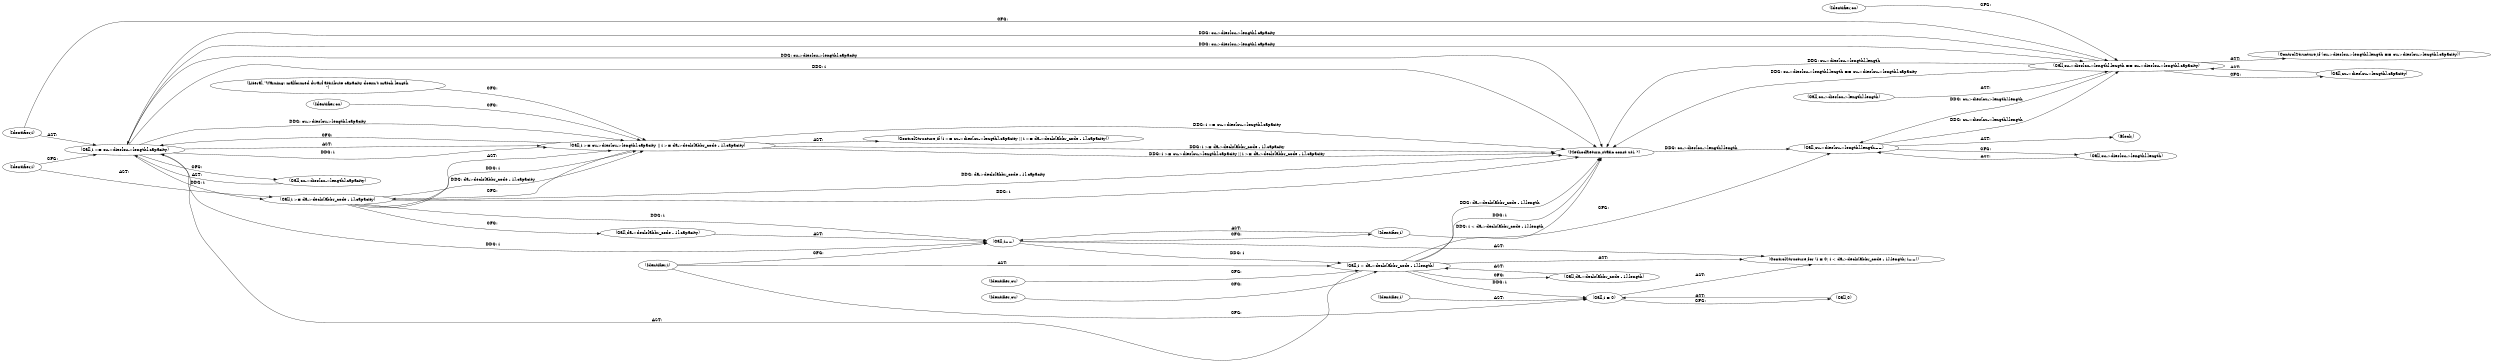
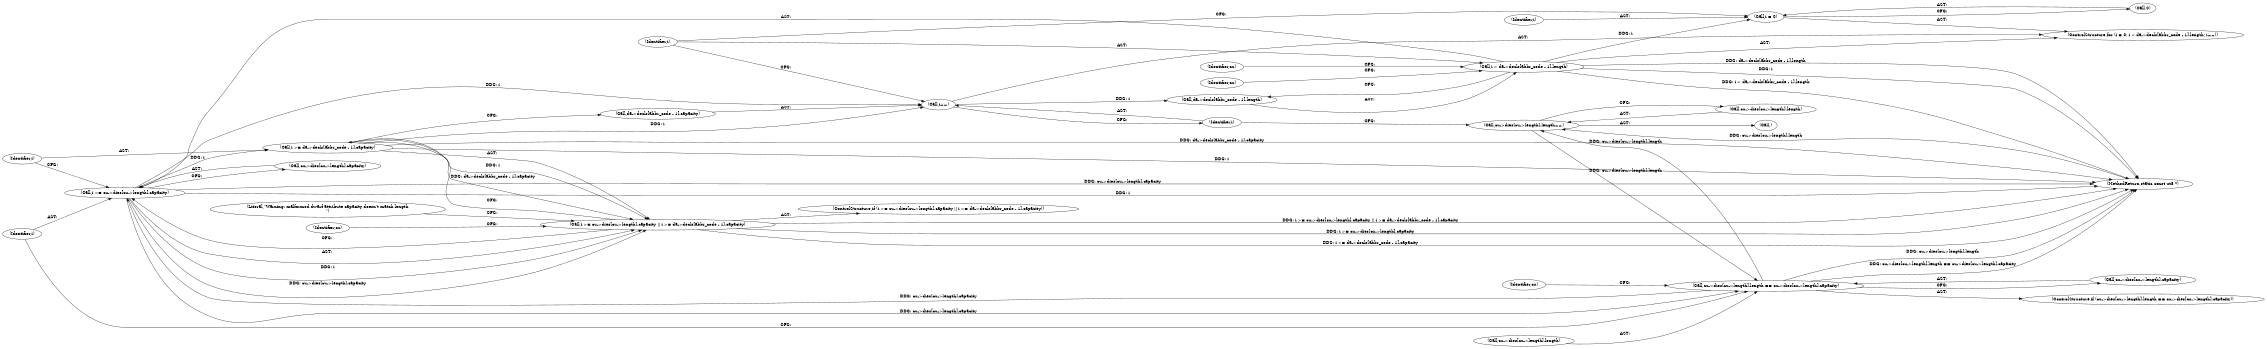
  digraph {
    rankdir=LR
    n1 [label="(Call,i >= cu->dies[cu->length].capacity)"]
    n2 [label="(Call,i++)"]
    n3 [label="(Call,cu->dies[cu->length].length == cu->dies[cu->length].capacity)"]
    n4 [label="(Call,i >= da->decls[abbr_code - 1].capacity)"]
    n5 [label="(Call,i >= cu->dies[cu->length].capacity || i >= da->decls[abbr_code - 1].capacity)"]
-   n6 [label="(MethodReturn,static const ut1 *)"]
+   n6 [label="(MethodReturn,static const ut8 *)"]
    n7 [label="(Call,cu->dies[cu->length].capacity)"]
    n8 [label="(Call,i < da->decls[abbr_code - 1].length)"]
    n9 [label="(ControlStructure,for (i = 0; i < da->decls[abbr_code - 1].length; i++))"]
    n10 [label="(Identifier,i)"]
    n11 [label="(Call,cu->dies[cu->length].length++)"]
    n12 [label="(ControlStructure,if (cu->dies[cu->length].length == cu->dies[cu->length].capacity))"]
    n13 [label="(Call,cu->dies[cu->length].capacity)"]
    n14 [label="(Call,da->decls[abbr_code - 1].capacity)"]
    n15 [label="(ControlStructure,if (i >= cu->dies[cu->length].capacity || i >= da->decls[abbr_code - 1].capacity))"]
    n16 [label="(Call,da->decls[abbr_code - 1].length)"]
    n17 [label="(Call,i = 0)"]
    n18 [label="(Call,0)"]
-   n19 [label="(Block,)"]
+   n19 [label="(Call,)"]
    n20 [label="(Call,cu->dies[cu->length].length)"]
    n21 [label="(Literal,\"Warning: malformed dwarf attribute capacity doesn't match length\n\")"]
    n22 [label="(Identifier,cu)"]
    n23 [label="(Call,cu->dies[cu->length].length)"]
    n24 [label="(Identifier,cu)"]
    n25 [label="(Identifier,i)"]
    n26 [label="(Identifier,i)"]
    n27 [label="(Identifier,cu)"]
    n28 [label="(Identifier,cu)"]
    n29 [label="(Identifier,i)"]
    n30 [label="(Identifier,i)"]
    n1 -> n2 [label="DDG: i"]
    n1 -> n3 [label="DDG: cu->dies[cu->length].capacity"]
    n1 -> n4 [label="DDG: i"]
    n1 -> n5 [label="AST: "]
    n1 -> n5 [label="DDG: i"]
    n1 -> n5 [label="DDG: cu->dies[cu->length].capacity"]
    n1 -> n6 [label="DDG: cu->dies[cu->length].capacity"]
    n1 -> n6 [label="DDG: i"]
    n1 -> n7 [label="CFG: "]
-   n2 -> n8 [label="DDG: i"]
+   n2 -> n16 [label="DDG: i"]
    n2 -> n9 [label="AST: "]
    n2 -> n10 [label="CFG: "]
    n3 -> n1 [label="DDG: cu->dies[cu->length].capacity"]
    n3 -> n6 [label="DDG: cu->dies[cu->length].length"]
    n3 -> n6 [label="DDG: cu->dies[cu->length].length == cu->dies[cu->length].capacity"]
    n3 -> n11 [label="DDG: cu->dies[cu->length].length"]
    n3 -> n12 [label="AST: "]
    n3 -> n13 [label="CFG: "]
    n4 -> n2 [label="DDG: i"]
    n4 -> n5 [label="AST: "]
    n4 -> n5 [label="DDG: i"]
    n4 -> n5 [label="DDG: da->decls[abbr_code - 1].capacity"]
    n4 -> n6 [label="DDG: da->decls[abbr_code - 1].capacity"]
    n4 -> n6 [label="DDG: i"]
    n4 -> n14 [label="CFG: "]
    n5 -> n1 [label="CFG: "]
    n5 -> n4 [label="CFG: "]
    n5 -> n6 [label="DDG: i >= da->decls[abbr_code - 1].capacity"]
    n5 -> n6 [label="DDG: i >= cu->dies[cu->length].capacity || i >= da->decls[abbr_code - 1].capacity"]
    n5 -> n6 [label="DDG: i >= cu->dies[cu->length].capacity"]
    n5 -> n15 [label="AST: "]
    n6 -> n11 [label="DDG: cu->dies[cu->length].length"]
    n7 -> n1 [label="AST: "]
    n8 -> n1 [label="AST: "]
    n8 -> n6 [label="DDG: da->decls[abbr_code - 1].length"]
    n8 -> n6 [label="DDG: i"]
    n8 -> n6 [label="DDG: i < da->decls[abbr_code - 1].length"]
    n8 -> n9 [label="AST: "]
    n8 -> n16 [label="CFG: "]
    n8 -> n17 [label="DDG: i"]
    n10 -> n2 [label="AST: "]
    n10 -> n11 [label="CFG: "]
    n11 -> n3 [label="DDG: cu->dies[cu->length].length"]
    n11 -> n19 [label="AST: "]
    n11 -> n20 [label="CFG: "]
    n13 -> n3 [label="AST: "]
    n14 -> n2 [label="AST: "]
    n16 -> n8 [label="AST: "]
    n17 -> n9 [label="AST: "]
    n17 -> n18 [label="CFG: "]
    n18 -> n17 [label="AST: "]
    n20 -> n11 [label="AST: "]
    n21 -> n5 [label="CFG: "]
    n22 -> n5 [label="CFG: "]
    n23 -> n3 [label="AST: "]
    n24 -> n8 [label="CFG: "]
    n25 -> n17 [label="AST: "]
    n26 -> n1 [label="CFG: "]
    n26 -> n4 [label="AST: "]
    n27 -> n3 [label="CFG: "]
    n28 -> n8 [label="CFG: "]
    n29 -> n2 [label="CFG: "]
    n29 -> n8 [label="AST: "]
    n29 -> n17 [label="CFG: "]
    n30 -> n1 [label="AST: "]
    n30 -> n3 [label="CFG: "]
  }
